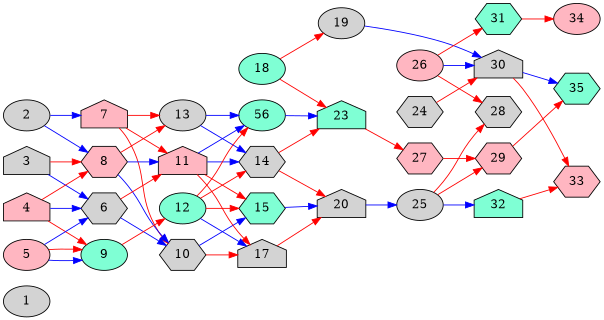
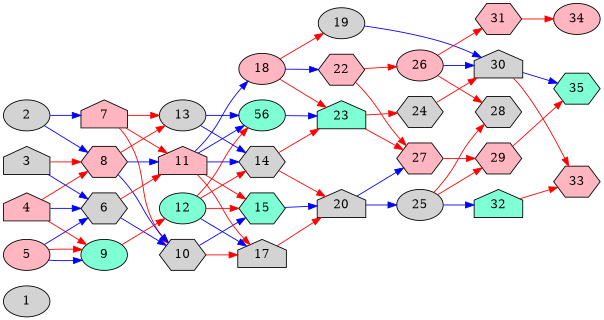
  digraph {
    rankdir=LR
    node [alpha=0.07 fillcolor=lightgrey shape=hexagon style=filled]
    edge [color=red]
    1 [alpha=0.11 expect_size=48158720 shape=ellipse]
    2 [alpha=0.11 expect_size=41598976 shape=ellipse]
    7 [alpha=0.03 expect_size=48440320 fillcolor=lightpink shape=house]
    8 [alpha=0.02 expect_size=21421056 fillcolor=lightpink]
    10 [alpha=0.04 expect_size=37195776]
    11 [alpha=0.02 expect_size=14467072 fillcolor=lightpink shape=house]
    13 [alpha=0.02 expect_size=19535872 shape=ellipse]
    15 [alpha=0.17 expect_size=35404800 fillcolor=aquamarine]
    17 [alpha=0.01 expect_size=34764800 shape=house]
    14 [expect_size=18467840]
    n11 [alpha=0.08 expect_size=17188864 fillcolor=aquamarine label=56 shape=ellipse]
-   18 [alpha=0.05 expect_size=41325568 fillcolor=aquamarine shape=ellipse]
+   18 [alpha=0.05 expect_size=41325568 fillcolor=lightpink shape=ellipse]
    3 [alpha=0.20 expect_size=30661632 shape=house]
    6 [expect_size=49456128]
    12 [alpha=0.19 expect_size=40531968 fillcolor=aquamarine shape=ellipse]
    4 [expect_size=12665856 fillcolor=lightpink shape=house]
    9 [alpha=0.13 expect_size=41662464 fillcolor=aquamarine shape=ellipse]
    5 [alpha=0.12 expect_size=33542144 fillcolor=lightpink shape=ellipse]
    20 [alpha=0.19 expect_size=30673920 shape=house]
    23 [alpha=0.18 expect_size=40972288 fillcolor=aquamarine shape=house]
    19 [alpha=0.11 expect_size=46987264 shape=ellipse]
+   22 [alpha=0.06 expect_size=44165120 fillcolor=lightpink]
    25 [alpha=0.20 expect_size=13572096 shape=ellipse]
    27 [alpha=0.10 expect_size=26602496 fillcolor=lightpink]
    24 [alpha=0.13 expect_size=44901376]
    30 [expect_size=19668992 shape=house]
    26 [alpha=0.06 expect_size=6820864 fillcolor=lightpink shape=ellipse]
    28 [alpha=0.01 expect_size=28272640]
    29 [expect_size=40502272 fillcolor=lightpink]
    32 [alpha=0.10 expect_size=27232256 fillcolor=aquamarine shape=house]
-   31 [alpha=0.11 expect_size=16669696 fillcolor=aquamarine]
+   31 [alpha=0.11 expect_size=16669696 fillcolor=lightpink]
    35 [alpha=0.08 expect_size=17444864 fillcolor=aquamarine]
    33 [alpha=0.15 expect_size=40528896 fillcolor=lightpink]
    34 [alpha=0.05 expect_size=34791424 fillcolor=lightpink shape=ellipse]
    2 -> 7 [color=blue]
    2 -> 8 [color=blue]
    7 -> 10
    7 -> 11
    7 -> 13
    8 -> 10 [color=blue]
    8 -> 11 [color=blue]
    8 -> 13
    10 -> 15 [color=blue]
    10 -> 17
    11 -> 15
    11 -> 17
    11 -> 14 [color=blue]
    11 -> n11 [color=blue]
+   11 -> 18 [color=blue]
    13 -> 14 [color=blue]
    13 -> n11 [color=blue]
    15 -> 20 [color=blue]
    17 -> 20
    14 -> 20
    14 -> 23
    n11 -> 23 [color=blue]
    18 -> 23
    18 -> 19
+   18 -> 22 [color=blue]
    3 -> 8
    3 -> 6 [color=blue]
    6 -> 10 [color=blue]
    6 -> 11
    12 -> 15
    12 -> 17 [color=blue]
    12 -> 14
    12 -> n11
    4 -> 8
    4 -> 6 [color=blue]
    4 -> 9
    9 -> 12
    5 -> 6 [color=blue]
    5 -> 9 [color=blue]
    5 -> 9
    20 -> 25 [color=blue]
+   20 -> 27 [color=blue]
    23 -> 27
+   23 -> 24
    19 -> 30 [color=blue]
+   22 -> 27
+   22 -> 26
    25 -> 28
    25 -> 29
    25 -> 32 [color=blue]
    27 -> 29
    24 -> 30
    30 -> 35 [color=blue]
    30 -> 33
    26 -> 30 [color=blue]
    26 -> 28
    26 -> 31
    29 -> 35
    32 -> 33
    31 -> 34
  }
